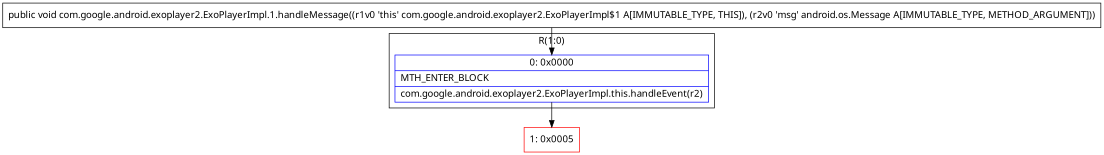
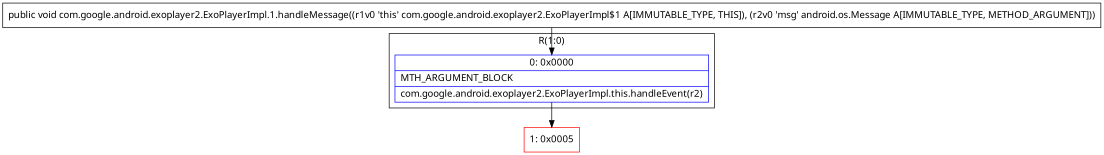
  digraph {
    fontname="Noto Sans"
    node [shape=record fontname="Noto Sans"]
    edge [fontname="Noto Sans"]
-   n1 [color=blue label="{0\:\ 0x0000|MTH_ENTER_BLOCK\l|com.google.android.exoplayer2.ExoPlayerImpl.this.handleEvent(r2)\l}"]
+   n1 [color=blue label="{0\:\ 0x0000|MTH_ARGUMENT_BLOCK\l|com.google.android.exoplayer2.ExoPlayerImpl.this.handleEvent(r2)\l}"]
    n2 [color=red label="{1\:\ 0x0005}"]
    n3 [label="{public void com.google.android.exoplayer2.ExoPlayerImpl.1.handleMessage((r1v0 'this' com.google.android.exoplayer2.ExoPlayerImpl$1 A[IMMUTABLE_TYPE, THIS]), (r2v0 'msg' android.os.Message A[IMMUTABLE_TYPE, METHOD_ARGUMENT])) }"]
    subgraph cluster_1 {
      label="R(1:0)"
      n1
    }
    n1 -> n2
    n3 -> n1
  }
